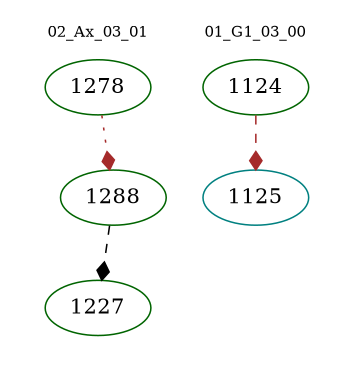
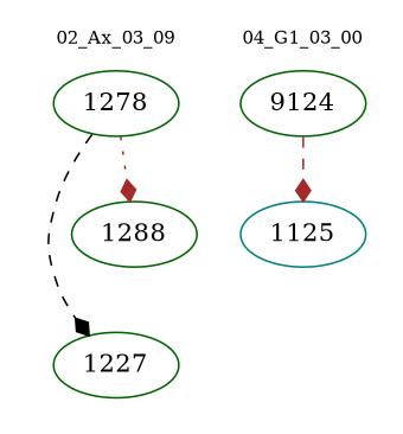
  digraph {
    node [color=darkgreen]
    edge [arrowhead=diamond color=brown style=dashed]
    n1 [label=1278]
    n2 [label=1227]
    n3 [label=1288]
-   n4 [label=1124]
+   n4 [label=9124]
    n5 [color=teal label=1125]
    subgraph cluster_1 {
      color=white
      fontsize=10
-     label="02_Ax_03_01"
+     label="02_Ax_03_09"
      n1
      n2
      n3
    }
    subgraph cluster_2 {
      color=white
      fontsize=10
-     label="01_G1_03_00"
+     label="04_G1_03_00"
      n4
      n5
    }
-   n3 -> n2 [color=black]
+   n1 -> n2 [color=black]
    n1 -> n3 [style=dotted]
    n4 -> n5
  }
